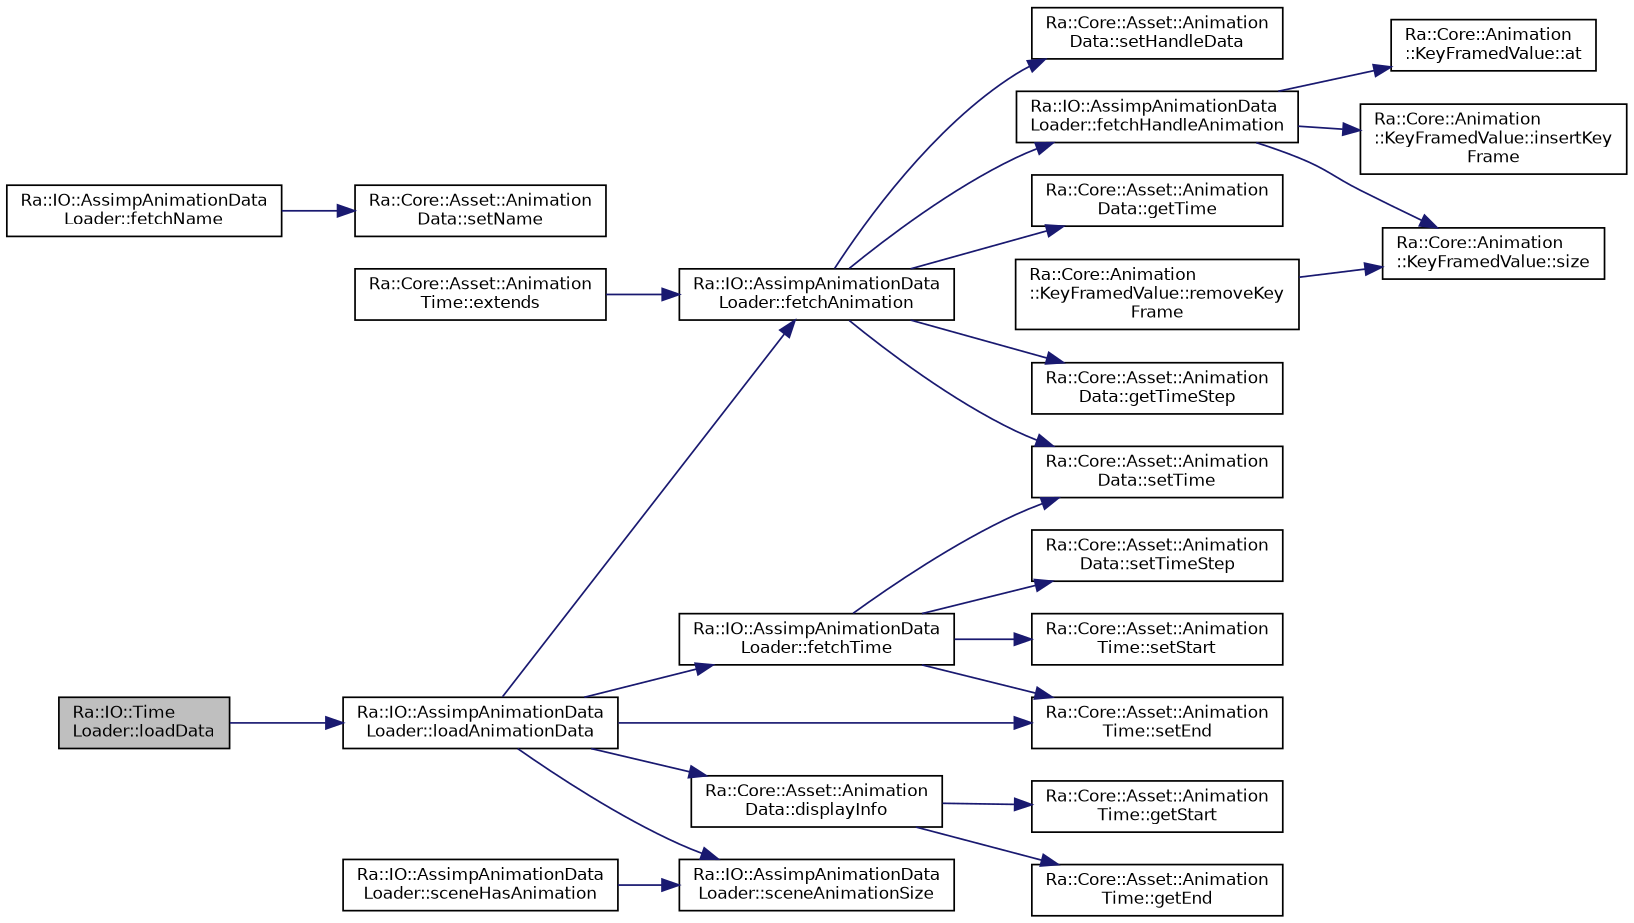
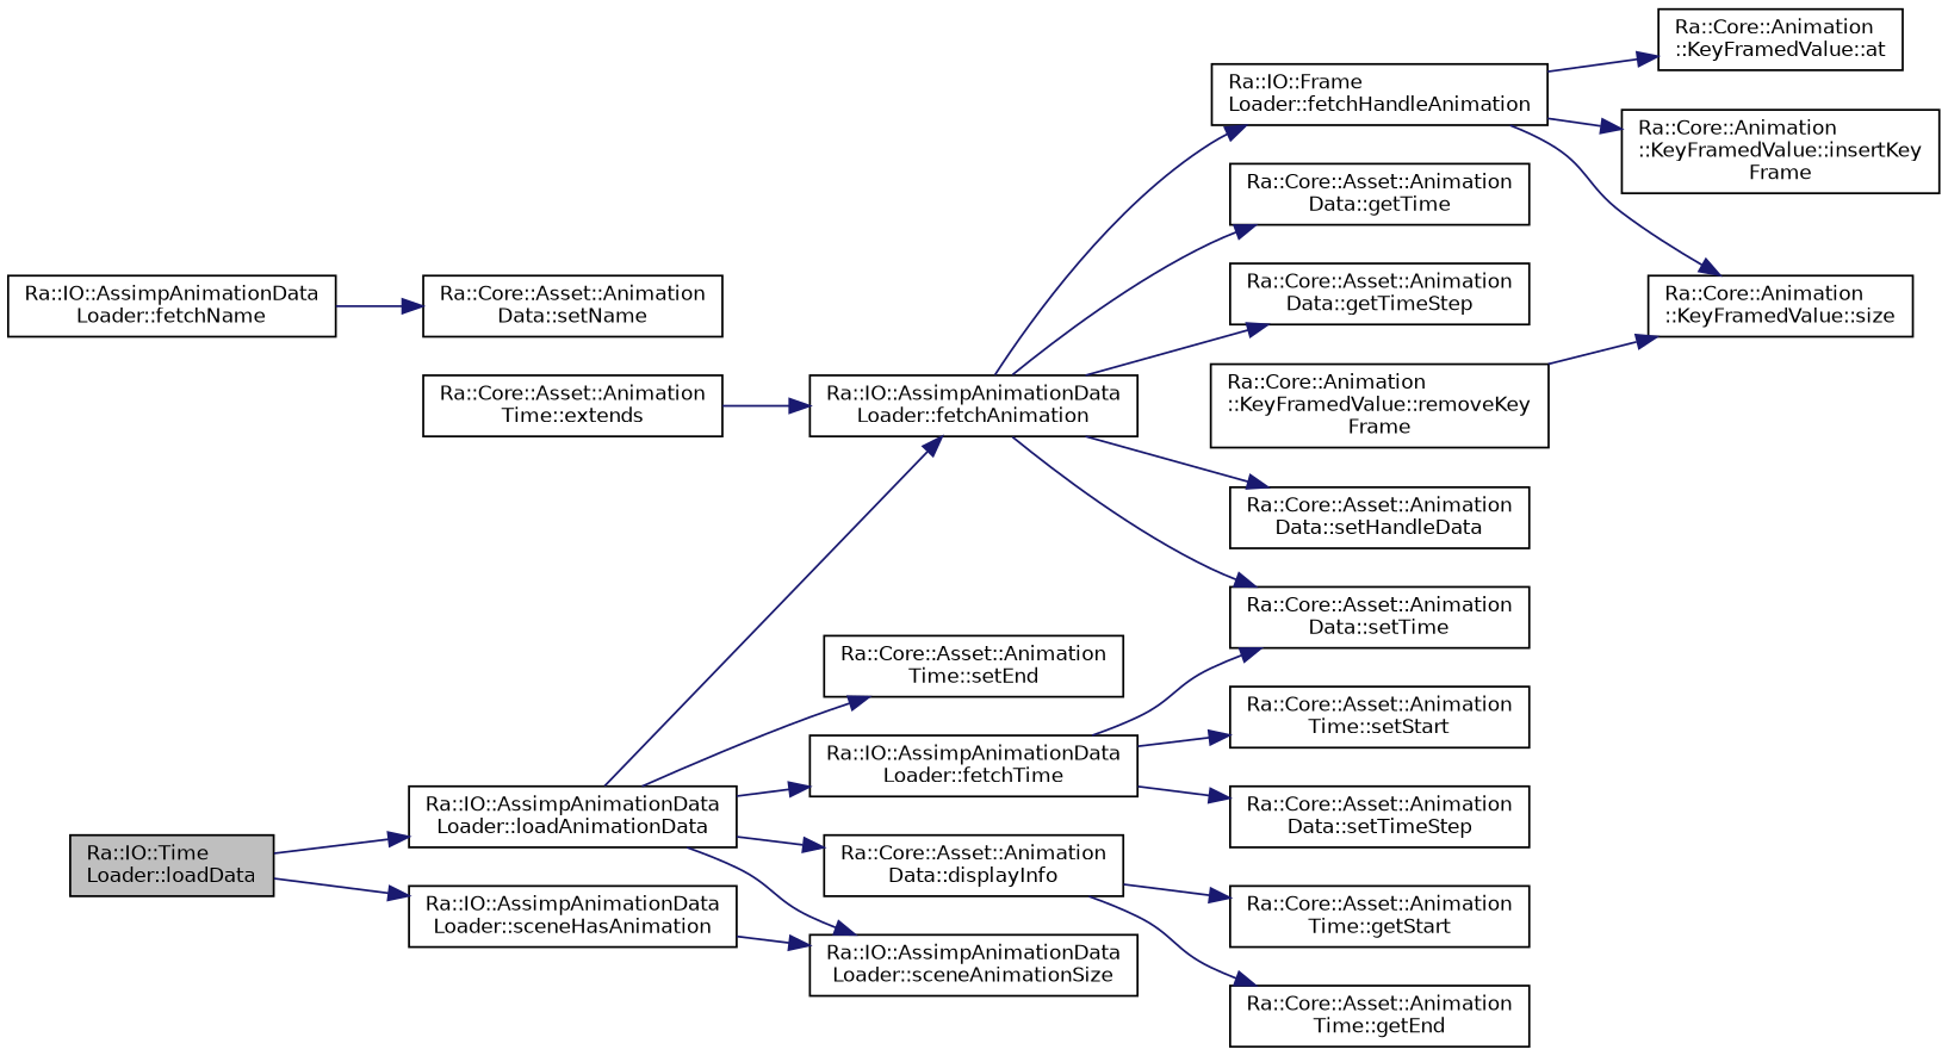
  digraph {
    rankdir=LR
    node [color=black fillcolor=white fontname=Helvetica fontsize=10 shape=record style=filled]
    edge [color=midnightblue fontname=Helvetica fontsize=10 labelfontname=Helvetica labelfontsize=10 style=solid]
    n1 [fillcolor=grey75 fontcolor=black height=0.2 label="Ra::IO::Time\lLoader::loadData" width=0.4]
    n2 [height=0.2 label="Ra::IO::AssimpAnimationData\lLoader::loadAnimationData" width=0.4]
    n3 [height=0.2 label="Ra::IO::AssimpAnimationData\lLoader::sceneHasAnimation" width=0.4]
    n4 [height=0.2 label="Ra::Core::Asset::Animation\lData::displayInfo" width=0.4]
    n5 [height=0.2 label="Ra::IO::AssimpAnimationData\lLoader::fetchAnimation" width=0.4]
    n6 [height=0.2 label="Ra::IO::AssimpAnimationData\lLoader::fetchTime" width=0.4]
    n7 [height=0.2 label="Ra::IO::AssimpAnimationData\lLoader::sceneAnimationSize" width=0.4]
    n8 [height=0.2 label="Ra::Core::Asset::Animation\lTime::setEnd" width=0.4]
    n9 [height=0.2 label="Ra::Core::Asset::Animation\lTime::getEnd" width=0.4]
    n10 [height=0.2 label="Ra::Core::Asset::Animation\lTime::getStart" width=0.4]
-   n11 [height=0.2 label="Ra::IO::AssimpAnimationData\lLoader::fetchHandleAnimation" width=0.4]
+   n11 [height=0.2 label="Ra::IO::Frame\lLoader::fetchHandleAnimation" width=0.4]
    n12 [height=0.2 label="Ra::Core::Asset::Animation\lData::getTime" width=0.4]
    n13 [height=0.2 label="Ra::Core::Asset::Animation\lData::getTimeStep" width=0.4]
    n14 [height=0.2 label="Ra::Core::Asset::Animation\lData::setHandleData" width=0.4]
    n15 [height=0.2 label="Ra::Core::Asset::Animation\lData::setTime" width=0.4]
    n16 [height=0.2 label="Ra::IO::AssimpAnimationData\lLoader::fetchName" width=0.4]
    n17 [height=0.2 label="Ra::Core::Asset::Animation\lData::setName" width=0.4]
    n18 [height=0.2 label="Ra::Core::Asset::Animation\lTime::setStart" width=0.4]
    n19 [height=0.2 label="Ra::Core::Asset::Animation\lData::setTimeStep" width=0.4]
    n20 [height=0.2 label="Ra::Core::Asset::Animation\lTime::extends" width=0.4]
    n21 [height=0.2 label="Ra::Core::Animation\l::KeyFramedValue::at" width=0.4]
    n22 [height=0.2 label="Ra::Core::Animation\l::KeyFramedValue::insertKey\lFrame" width=0.4]
    n23 [height=0.2 label="Ra::Core::Animation\l::KeyFramedValue::size" width=0.4]
    n24 [height=0.2 label="Ra::Core::Animation\l::KeyFramedValue::removeKey\lFrame" width=0.4]
    n1 -> n2
+   n1 -> n3
    n2 -> n4
    n2 -> n5
    n2 -> n6
    n2 -> n7
    n2 -> n8
    n3 -> n7
    n4 -> n9
    n4 -> n10
    n5 -> n11
    n5 -> n12
    n5 -> n13
    n5 -> n14
    n5 -> n15
-   n6 -> n8
    n6 -> n15
    n6 -> n18
    n6 -> n19
    n11 -> n21
    n11 -> n22
    n11 -> n23
    n16 -> n17
    n20 -> n5
    n24 -> n23
  }
